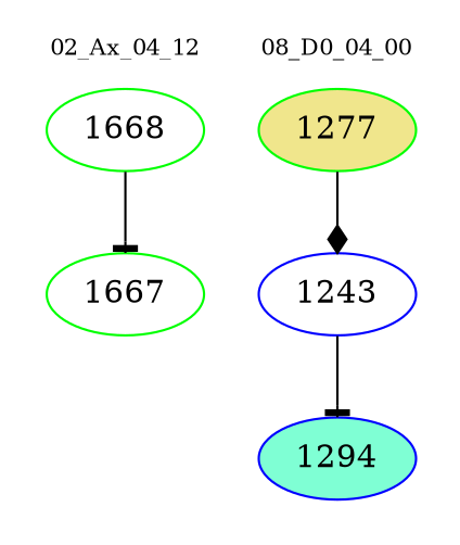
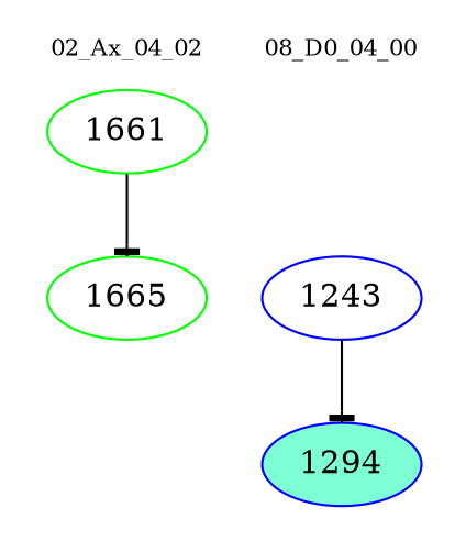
  digraph {
    node [color=green fillcolor=white style=filled]
    edge [arrowhead=tee color=black]
-   n1 [label=1668]
-   n2 [label=1667]
-   n3 [fillcolor=khaki label=1277]
+   n1 [label=1661]
+   n2 [label=1665]
    n4 [color=blue label=1243]
    n5 [color=blue fillcolor=aquamarine label=1294]
    subgraph cluster_1 {
      color=white
      fontsize=10
-     label="02_Ax_04_12"
+     label="02_Ax_04_02"
      n1
      n2
    }
    subgraph cluster_2 {
      color=white
      fontsize=10
      label="08_D0_04_00"
-     n3
      n4
      n5
    }
    n1 -> n2
-   n3 -> n4 [arrowhead=diamond]
    n4 -> n5
  }
